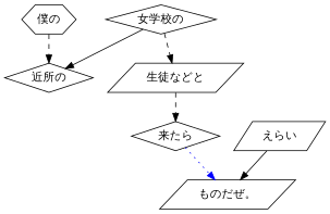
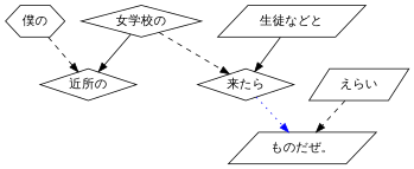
  digraph {
    fontname="Roboto Condensed"
    node [fontname="Roboto Condensed" shape=diamond]
    edge [color=black fontname="Roboto Condensed" style=dashed]
    n1 [label="僕の" shape=hexagon]
    n2 [label="近所の"]
    n3 [label="女学校の"]
    n4 [label="生徒などと" shape=parallelogram]
    n5 [label="来たら"]
    n6 [label="ものだぜ。" shape=parallelogram]
    n7 [label="えらい" shape=parallelogram]
    n1 -> n2
    n3 -> n2 [style=solid]
-   n3 -> n4
-   n4 -> n5
+   n3 -> n5
+   n4 -> n5 [style=solid]
    n5 -> n6 [color=blue style=dotted]
-   n7 -> n6 [style=solid]
+   n7 -> n6
  }
